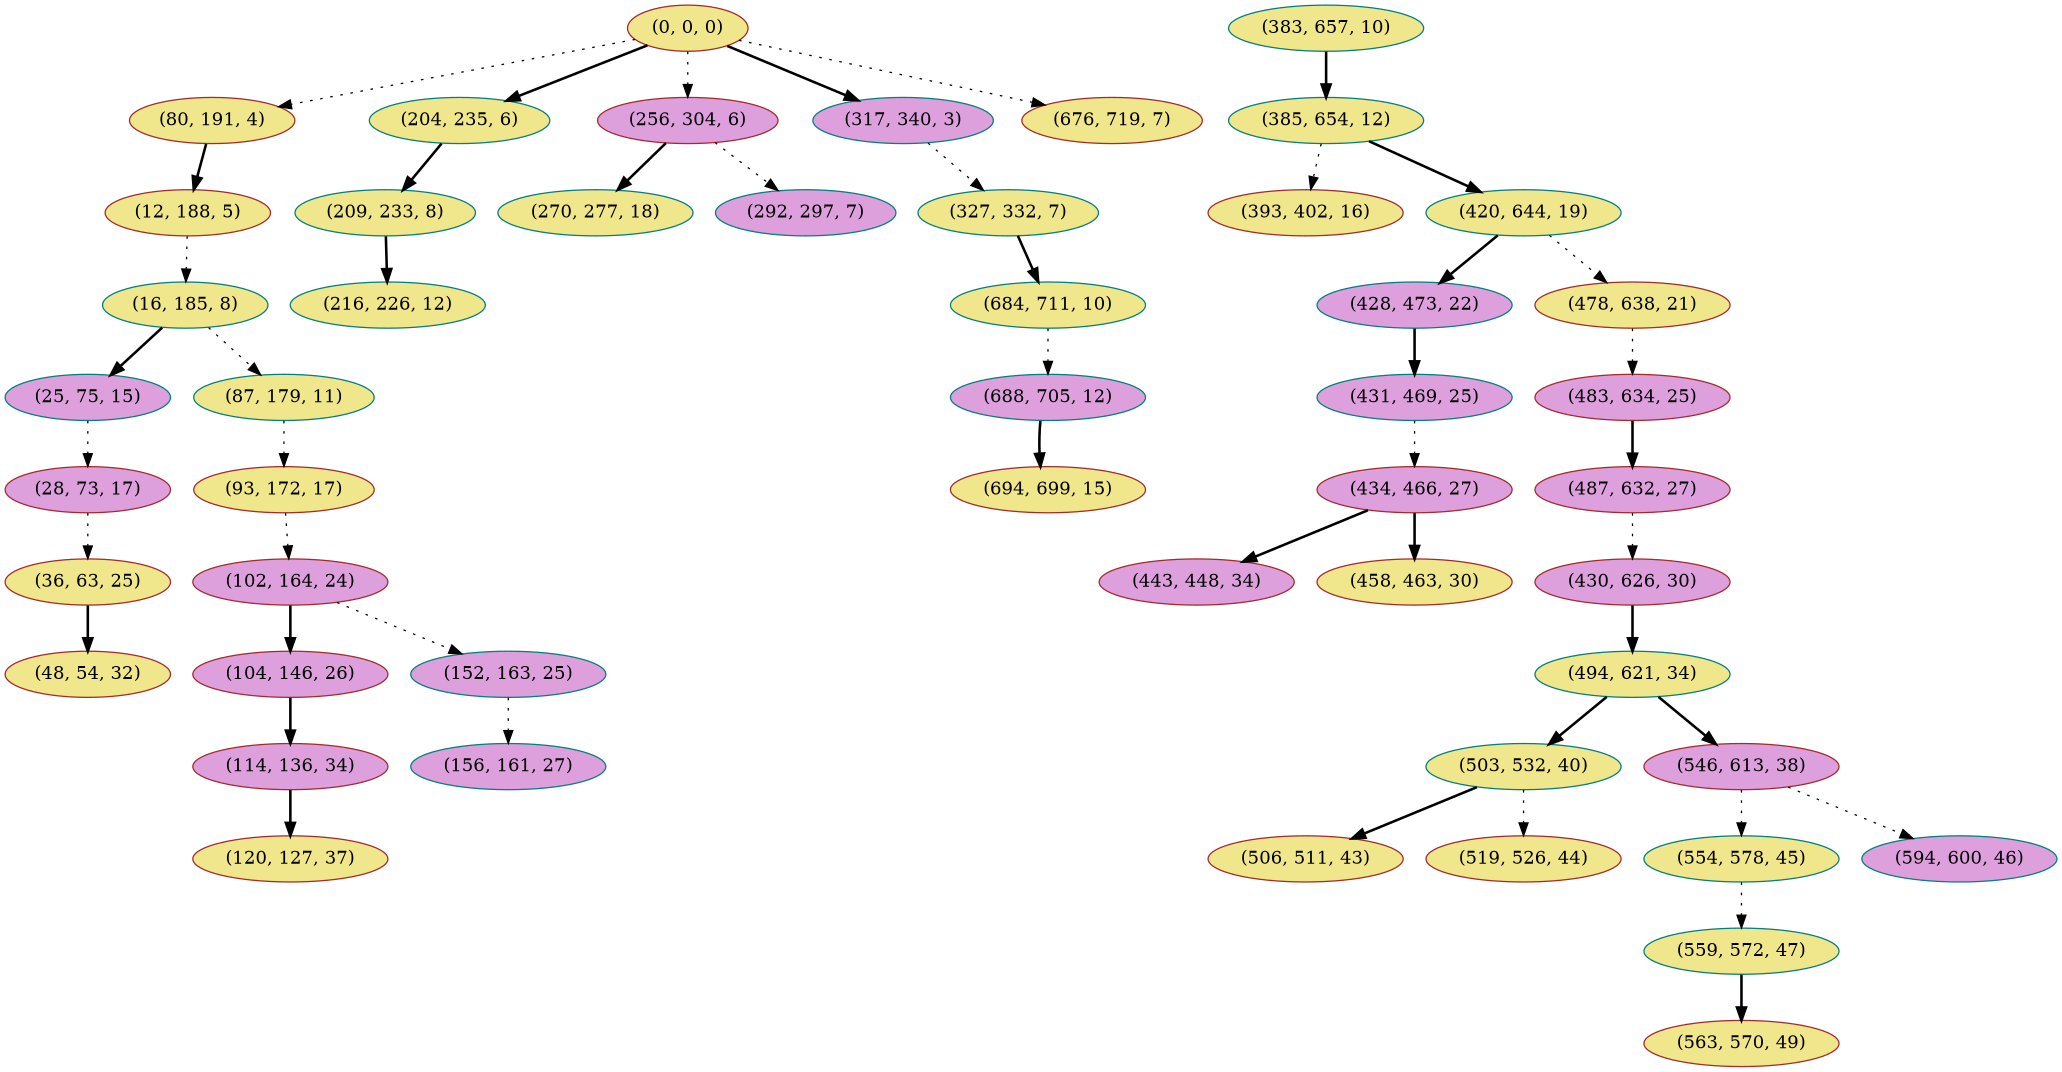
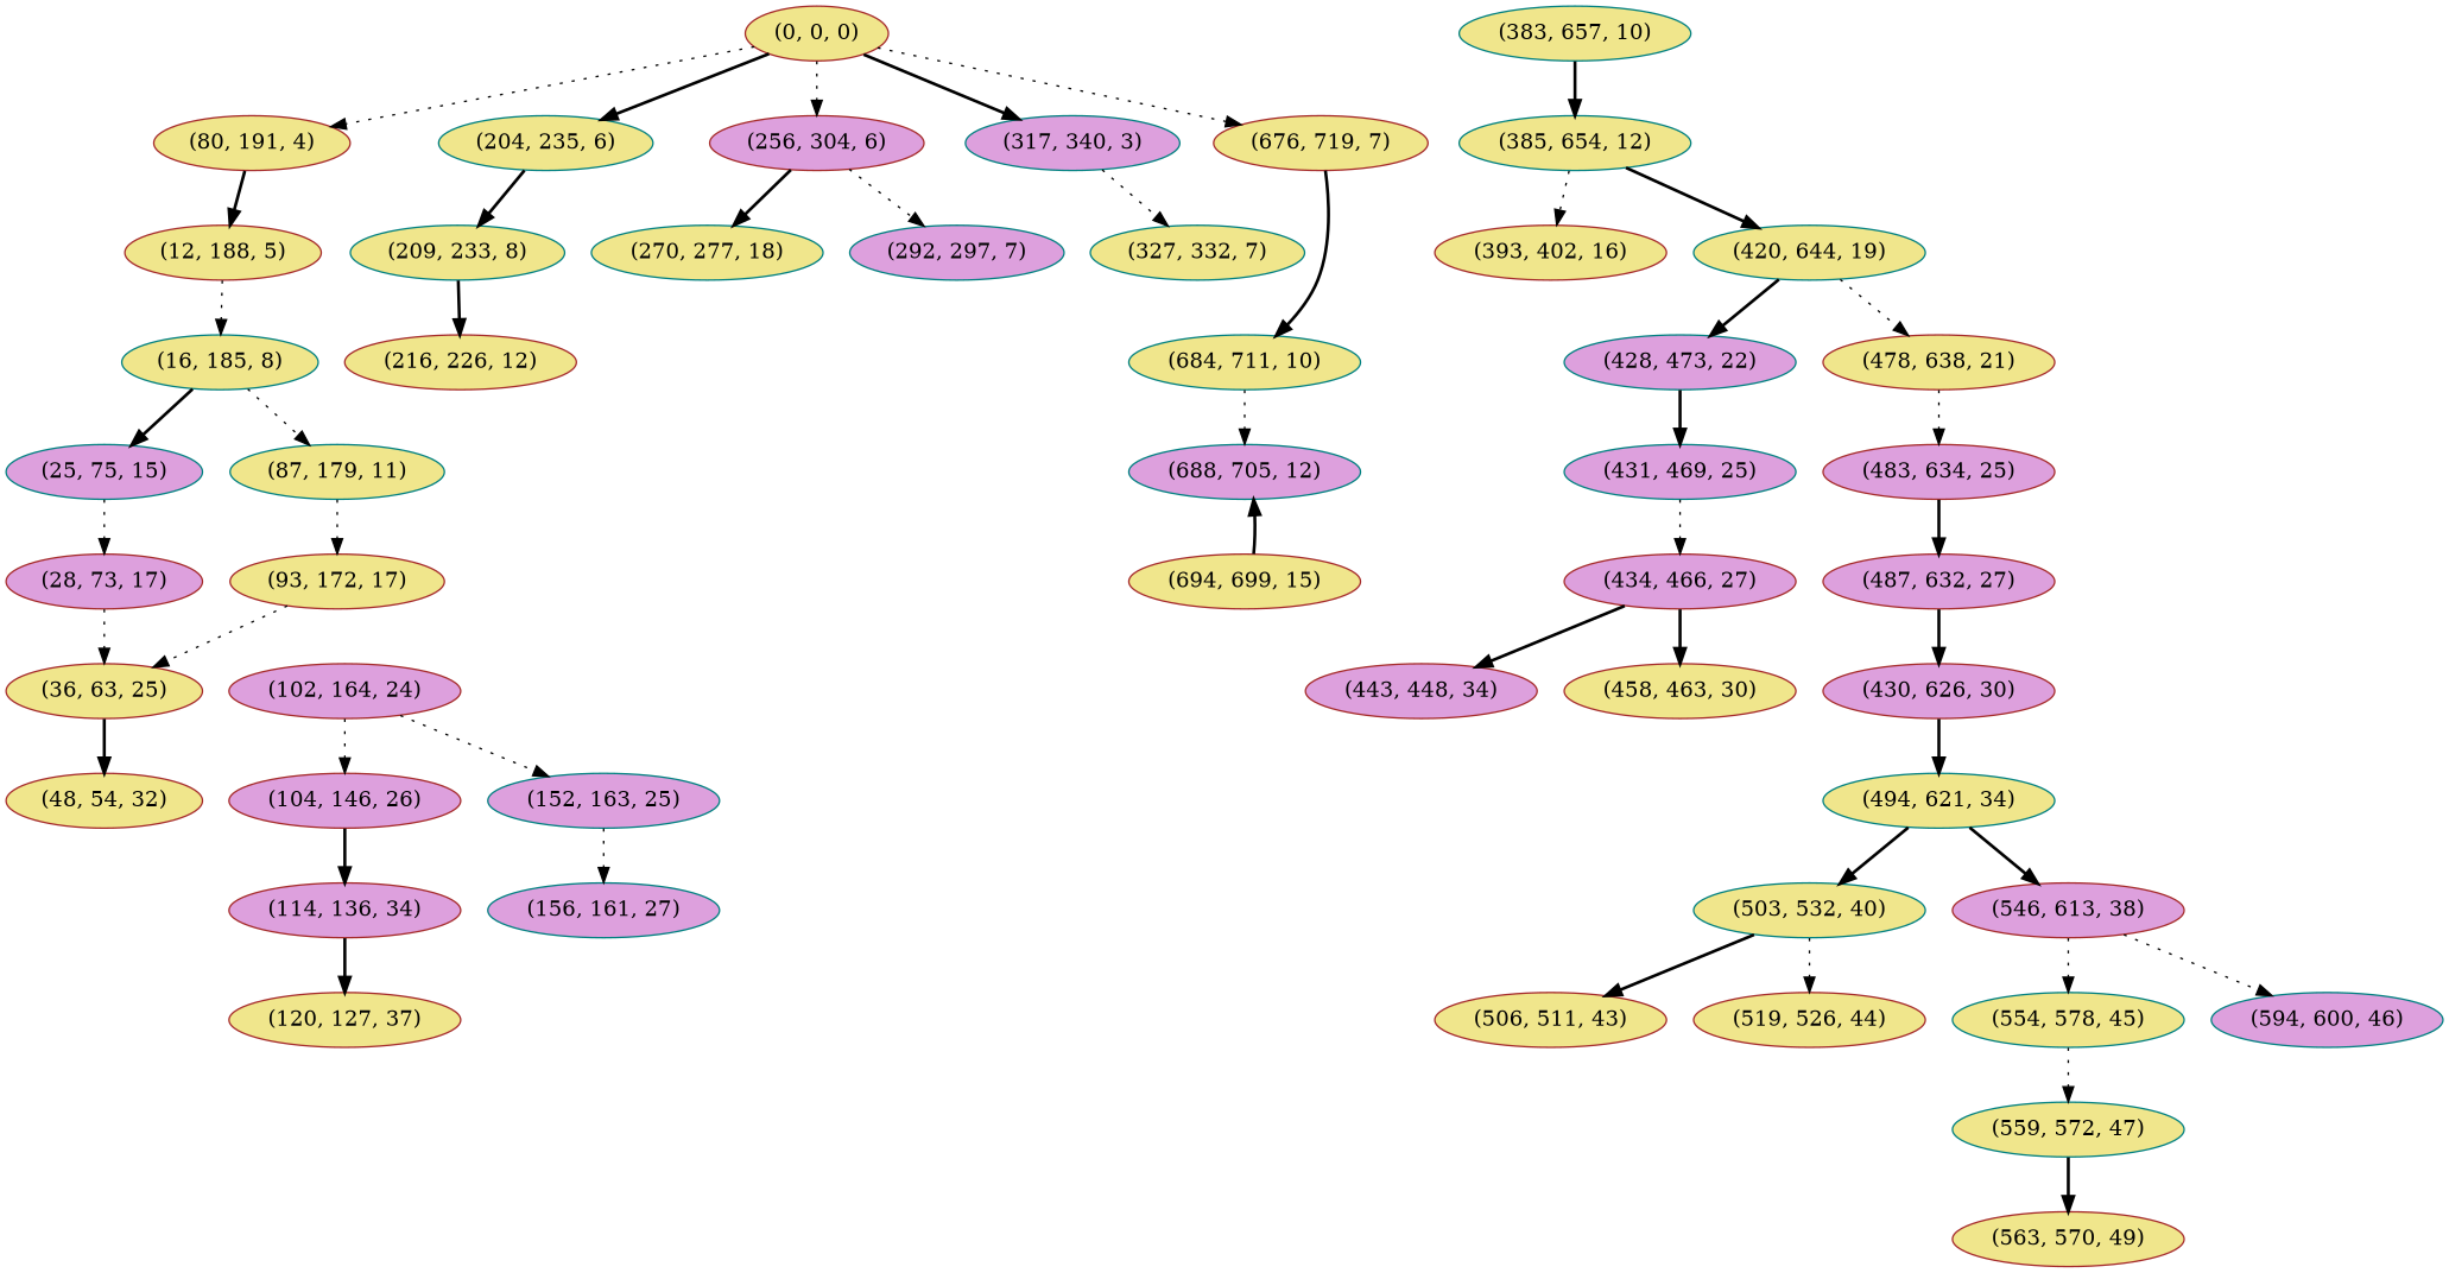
  digraph {
    node [color=brown fillcolor=khaki style=filled]
    edge [style=bold]
    n1 [label="(80, 191, 4)"]
    "(0, 0, 0)"
    "(204, 235, 6)" [color=teal]
    "(256, 304, 6)" [fillcolor=plum]
    "(317, 340, 3)" [color=teal fillcolor=plum]
    "(676, 719, 7)"
    "(12, 188, 5)"
    "(209, 233, 8)" [color=teal]
    "(270, 277, 18)" [color=teal]
    "(292, 297, 7)" [color=teal fillcolor=plum]
    "(327, 332, 7)" [color=teal]
    "(383, 657, 10)" [color=teal]
    "(385, 654, 12)" [color=teal]
    "(684, 711, 10)" [color=teal]
    "(16, 185, 8)" [color=teal]
    "(25, 75, 15)" [color=teal fillcolor=plum]
    "(87, 179, 11)" [color=teal]
    "(28, 73, 17)" [fillcolor=plum]
    "(93, 172, 17)"
    "(36, 63, 25)"
    "(48, 54, 32)"
    "(102, 164, 24)" [fillcolor=plum]
    "(104, 146, 26)" [fillcolor=plum]
    "(152, 163, 25)" [color=teal fillcolor=plum]
    "(114, 136, 34)" [fillcolor=plum]
    "(156, 161, 27)" [color=teal fillcolor=plum]
    "(120, 127, 37)"
-   "(216, 226, 12)" [color=teal]
+   "(216, 226, 12)"
    "(393, 402, 16)"
    "(420, 644, 19)" [color=teal]
    "(428, 473, 22)" [color=teal fillcolor=plum]
    "(478, 638, 21)"
    "(431, 469, 25)" [color=teal fillcolor=plum]
    "(483, 634, 25)" [fillcolor=plum]
    "(434, 466, 27)" [fillcolor=plum]
    "(443, 448, 34)" [fillcolor=plum]
    "(458, 463, 30)"
    "(487, 632, 27)" [fillcolor=plum]
    n39 [fillcolor=plum label="(430, 626, 30)"]
    "(494, 621, 34)" [color=teal]
    "(503, 532, 40)" [color=teal]
    "(546, 613, 38)" [fillcolor=plum]
    "(506, 511, 43)"
    "(519, 526, 44)"
    "(554, 578, 45)" [color=teal]
    "(594, 600, 46)" [color=teal fillcolor=plum]
    "(559, 572, 47)" [color=teal]
    "(563, 570, 49)"
    "(688, 705, 12)" [color=teal fillcolor=plum]
    "(694, 699, 15)"
    n1 -> "(12, 188, 5)"
    "(0, 0, 0)" -> n1 [style=dotted]
    "(0, 0, 0)" -> "(204, 235, 6)"
    "(0, 0, 0)" -> "(256, 304, 6)" [style=dotted]
    "(0, 0, 0)" -> "(317, 340, 3)"
    "(0, 0, 0)" -> "(676, 719, 7)" [style=dotted]
    "(204, 235, 6)" -> "(209, 233, 8)"
    "(256, 304, 6)" -> "(270, 277, 18)"
    "(256, 304, 6)" -> "(292, 297, 7)" [style=dotted]
    "(317, 340, 3)" -> "(327, 332, 7)" [style=dotted]
-   "(327, 332, 7)" -> "(684, 711, 10)"
+   "(676, 719, 7)" -> "(684, 711, 10)"
    "(12, 188, 5)" -> "(16, 185, 8)" [style=dotted]
    "(209, 233, 8)" -> "(216, 226, 12)"
    "(383, 657, 10)" -> "(385, 654, 12)"
    "(385, 654, 12)" -> "(393, 402, 16)" [style=dotted]
    "(385, 654, 12)" -> "(420, 644, 19)"
    "(684, 711, 10)" -> "(688, 705, 12)" [style=dotted]
    "(16, 185, 8)" -> "(25, 75, 15)"
    "(16, 185, 8)" -> "(87, 179, 11)" [style=dotted]
    "(25, 75, 15)" -> "(28, 73, 17)" [style=dotted]
    "(87, 179, 11)" -> "(93, 172, 17)" [style=dotted]
    "(28, 73, 17)" -> "(36, 63, 25)" [style=dotted]
-   "(93, 172, 17)" -> "(102, 164, 24)" [style=dotted]
+   "(93, 172, 17)" -> "(36, 63, 25)" [style=dotted]
    "(36, 63, 25)" -> "(48, 54, 32)"
-   "(102, 164, 24)" -> "(104, 146, 26)"
+   "(102, 164, 24)" -> "(104, 146, 26)" [style=dotted]
    "(102, 164, 24)" -> "(152, 163, 25)" [style=dotted]
    "(104, 146, 26)" -> "(114, 136, 34)"
    "(152, 163, 25)" -> "(156, 161, 27)" [style=dotted]
    "(114, 136, 34)" -> "(120, 127, 37)"
    "(420, 644, 19)" -> "(428, 473, 22)"
    "(420, 644, 19)" -> "(478, 638, 21)" [style=dotted]
    "(428, 473, 22)" -> "(431, 469, 25)"
    "(478, 638, 21)" -> "(483, 634, 25)" [style=dotted]
    "(431, 469, 25)" -> "(434, 466, 27)" [style=dotted]
    "(483, 634, 25)" -> "(487, 632, 27)"
    "(434, 466, 27)" -> "(443, 448, 34)"
    "(434, 466, 27)" -> "(458, 463, 30)"
-   "(487, 632, 27)" -> n39 [style=dotted]
+   "(487, 632, 27)" -> n39
    n39 -> "(494, 621, 34)"
    "(494, 621, 34)" -> "(503, 532, 40)"
    "(494, 621, 34)" -> "(546, 613, 38)"
    "(503, 532, 40)" -> "(506, 511, 43)"
    "(503, 532, 40)" -> "(519, 526, 44)" [style=dotted]
    "(546, 613, 38)" -> "(554, 578, 45)" [style=dotted]
    "(546, 613, 38)" -> "(594, 600, 46)" [style=dotted]
    "(554, 578, 45)" -> "(559, 572, 47)" [style=dotted]
    "(559, 572, 47)" -> "(563, 570, 49)"
-   "(688, 705, 12)" -> "(694, 699, 15)"
+   "(694, 699, 15)" -> "(688, 705, 12)"
  }
